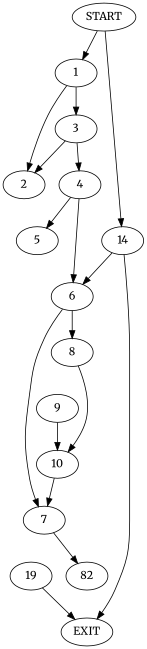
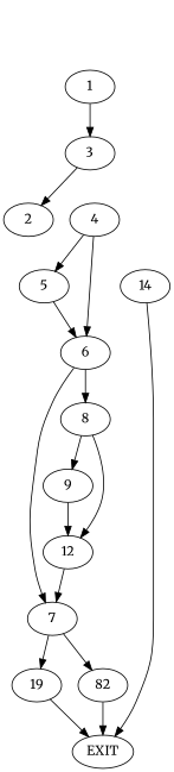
  digraph {
    fontname=Merriweather
    node [fontname=Merriweather]
    edge [fontname=Merriweather]
-   n1 [label=START]
    1
    14
    2
    3
    n6 [label=EXIT]
    4
    5
    6
    7
    8
    n12 [label=19]
    n13 [label=82]
    9
-   10
-   n1 -> 1
-   n1 -> 14
-   1 -> 2
+   10 [label=12]
    1 -> 3
    14 -> n6
    3 -> 2
-   3 -> 4
    4 -> 5
    4 -> 6
-   14 -> 6
+   5 -> 6
    6 -> 7
    6 -> 8
+   7 -> n12
    7 -> n13
+   8 -> 9
    8 -> 10
    n12 -> n6
+   n13 -> n6
    9 -> 10
    10 -> 7
  }
